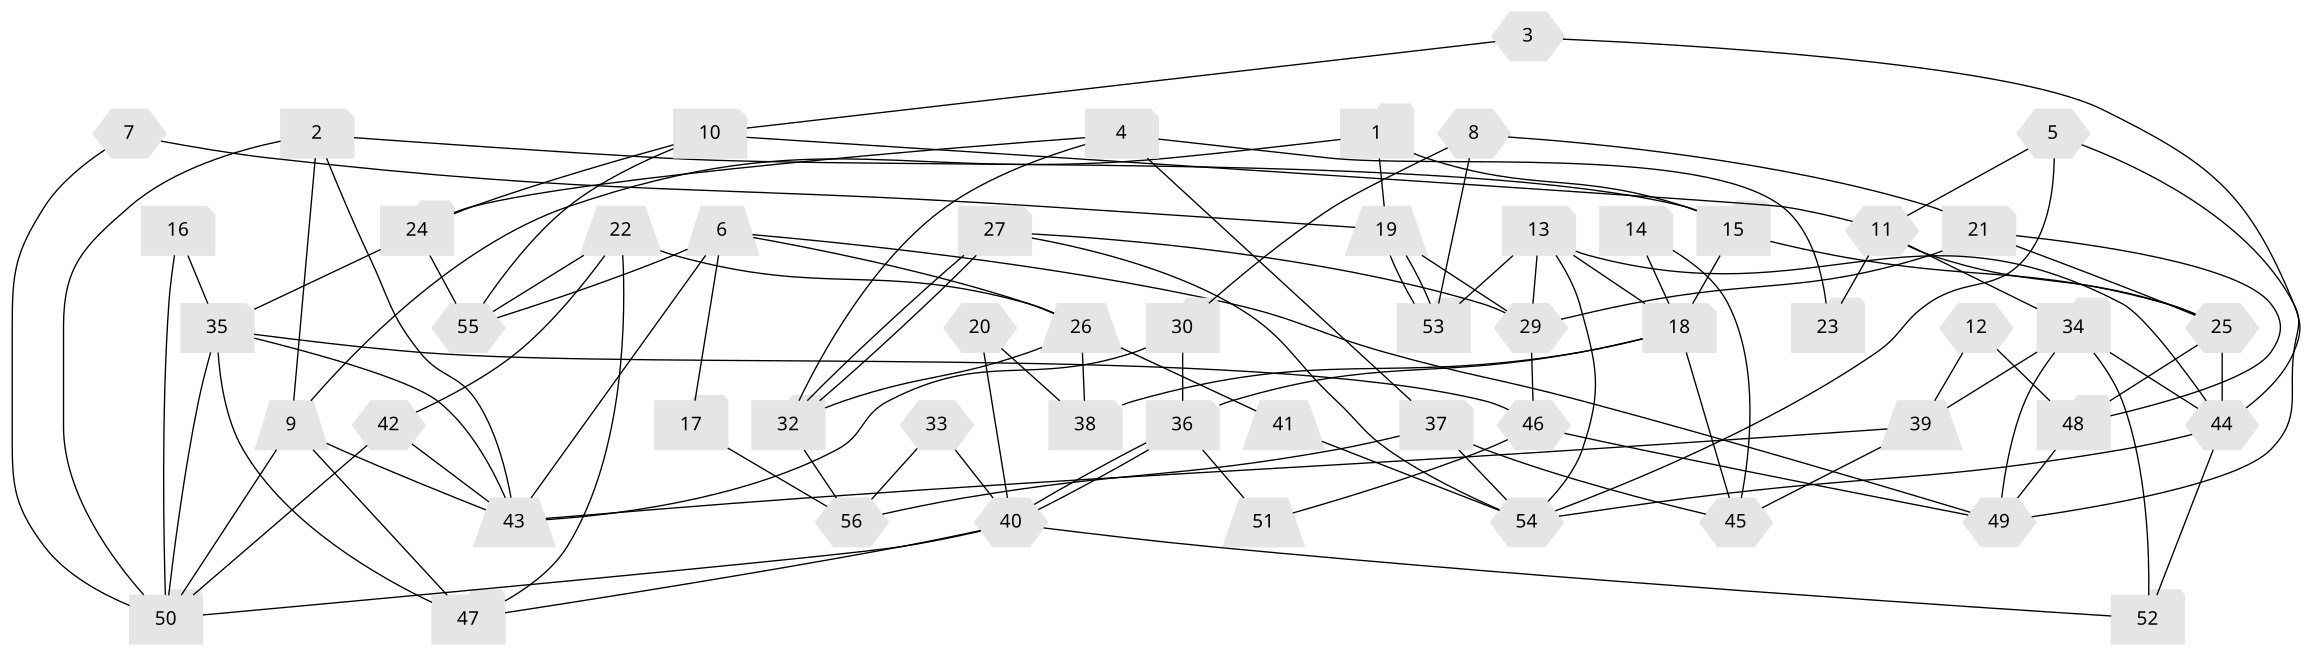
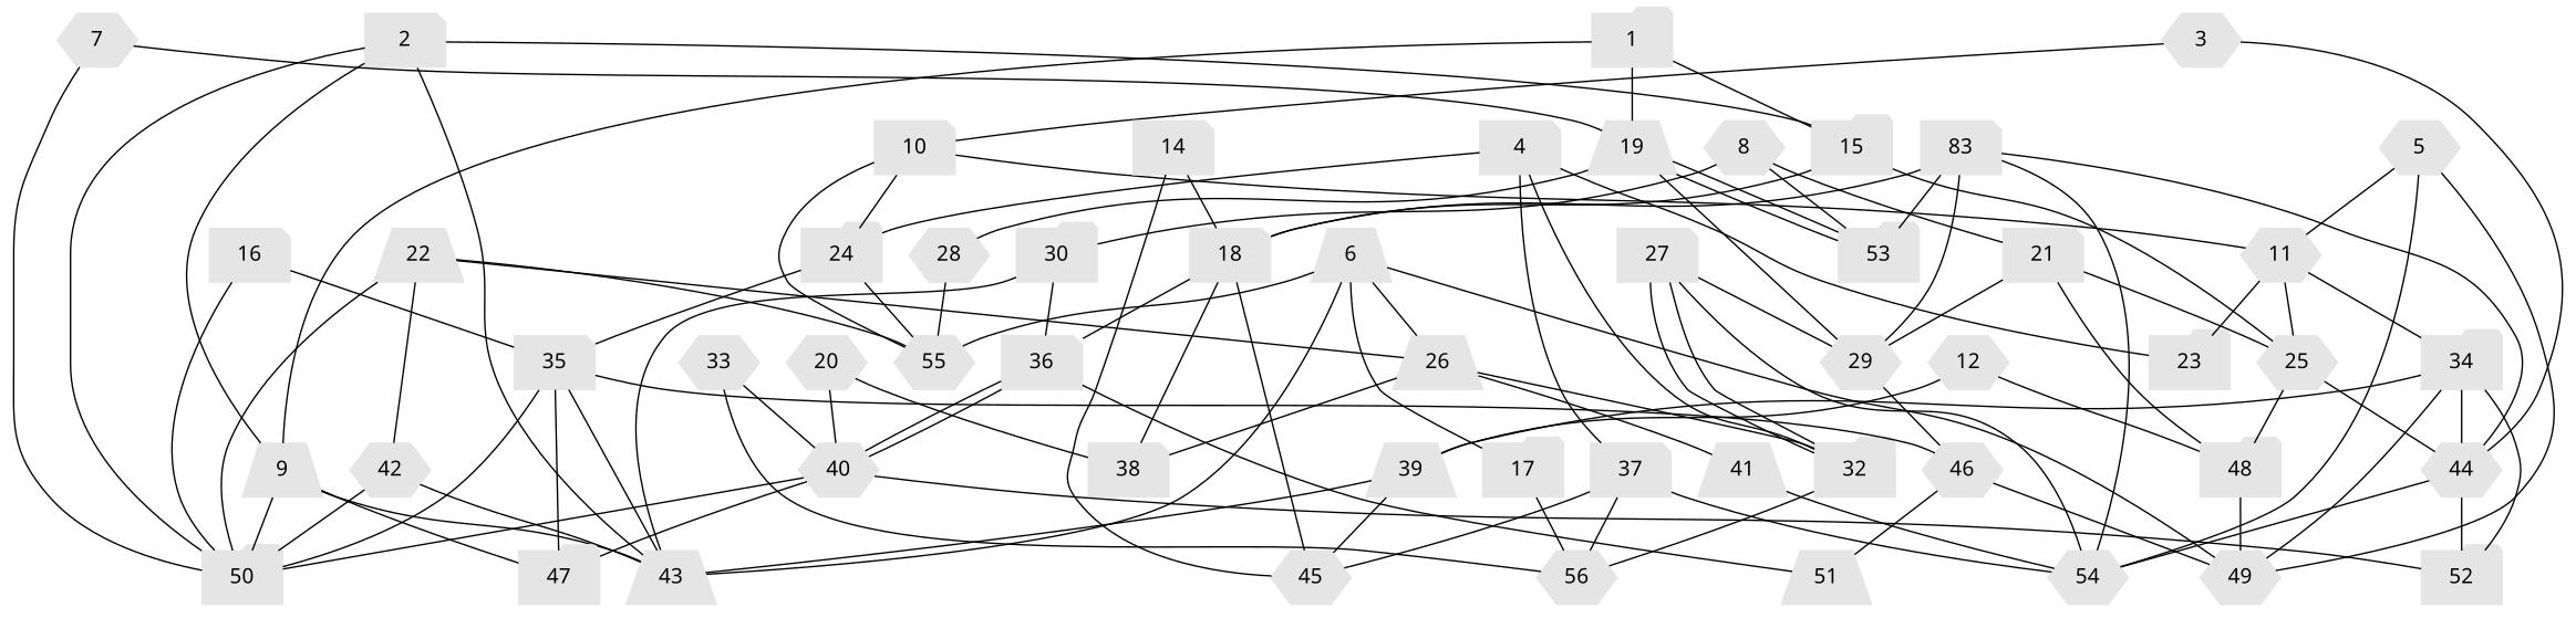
  graph {
    fontname="Noto Sans"
    node [color=gray90 fontname="Noto Sans" shape=hexagon style=filled]
    edge [fontname="Noto Sans"]
    1 [shape=folder]
    9 [shape=trapezium]
    15 [shape=folder]
    19 [shape=trapezium]
    43 [shape=trapezium]
    50 [shape=folder]
    47 [shape=folder]
    25
    18 [shape=note]
    53 [shape=folder]
    29
+   28
    2 [shape=note]
    10 [shape=note]
    3
    44
    24 [shape=folder]
    11
    55
    54
    52 [shape=folder]
    4 [shape=note]
    23 [shape=folder]
    32 [shape=folder]
    37 [shape=note]
    35 [shape=note]
    56
    45
    5
    49
    34 [shape=folder]
    6 [shape=trapezium]
    17 [shape=folder]
    26 [shape=trapezium]
    38 [shape=note]
    41 [shape=trapezium]
    7
    21 [shape=note]
    8
    30 [shape=folder]
    48 [shape=folder]
    36 [shape=note]
    39 [shape=trapezium]
    12
-   13 [shape=note]
+   13 [shape=note label=83]
    46
    40
    51 [shape=trapezium]
    14 [shape=note]
    16 [shape=note]
    20
    22 [shape=trapezium]
    42
    27 [shape=note]
    33
    1 -- 9
    1 -- 15
    1 -- 19
    9 -- 43
    9 -- 50
    9 -- 47
    15 -- 25
    15 -- 18
    19 -- 53
    19 -- 53
    19 -- 29
+   19 -- 28
    25 -- 44
    25 -- 48
    18 -- 45
    18 -- 38
    18 -- 36
    29 -- 46
+   28 -- 55
    2 -- 9
    2 -- 15
    2 -- 43
    2 -- 50
    10 -- 24
    10 -- 11
    10 -- 55
    3 -- 10
    3 -- 44
    44 -- 54
    44 -- 52
    24 -- 55
    24 -- 35
    11 -- 25
    11 -- 23
    11 -- 34
    4 -- 24
    4 -- 23
    4 -- 32
    4 -- 37
    32 -- 56
    37 -- 54
    37 -- 56
    37 -- 45
    35 -- 43
    35 -- 50
    35 -- 47
    35 -- 46
    5 -- 11
    5 -- 54
    5 -- 49
    34 -- 44
    34 -- 52
    34 -- 49
    34 -- 39
    6 -- 43
    6 -- 55
    6 -- 49
    6 -- 17
    6 -- 26
    17 -- 56
    26 -- 32
    26 -- 38
    26 -- 41
    41 -- 54
    7 -- 19
    7 -- 50
    21 -- 25
    21 -- 29
    21 -- 48
    8 -- 53
    8 -- 21
    8 -- 30
    30 -- 43
    30 -- 36
    48 -- 49
    36 -- 40
    36 -- 40
    36 -- 51
    39 -- 43
    39 -- 45
    12 -- 48
    12 -- 39
    13 -- 18
    13 -- 53
    13 -- 29
    13 -- 44
    13 -- 54
    46 -- 49
    46 -- 51
    40 -- 50
    40 -- 47
    40 -- 52
    14 -- 18
    14 -- 45
    16 -- 50
    16 -- 35
    20 -- 38
    20 -- 40
-   22 -- 47
+   22 -- 50
    22 -- 55
    22 -- 26
    22 -- 42
    42 -- 43
    42 -- 50
    27 -- 29
    27 -- 54
    27 -- 32
    27 -- 32
    33 -- 56
    33 -- 40
  }
